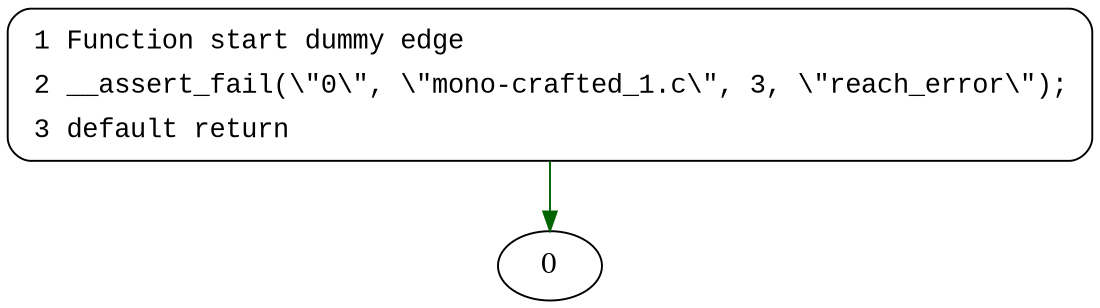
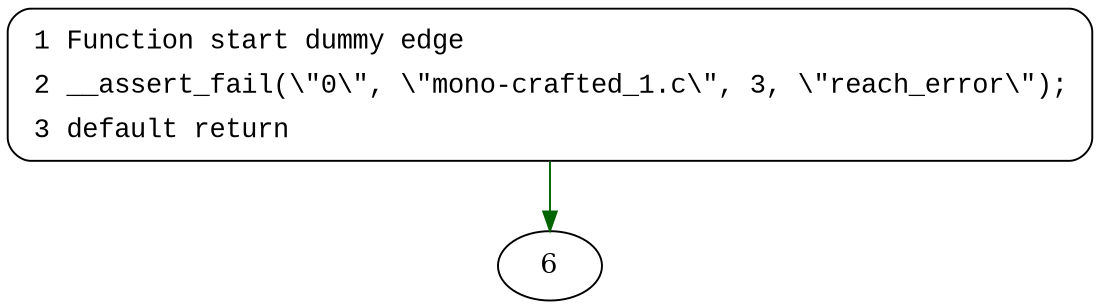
  digraph {
    n1 [fillcolor=white fontname="Courier New" label=<<table border="0" cellborder="0" cellpadding="3" bgcolor="white"><tr><td align="right">1</td><td align="left">Function start dummy edge</td></tr><tr><td align="right">2</td><td align="left">__assert_fail(\&quot;0\&quot;, \&quot;mono-crafted_1.c\&quot;, 3, \&quot;reach_error\&quot;);</td></tr><tr><td align="right">3</td><td align="left">default return</td></tr></table>> penwidth=1 shape=Mrecord style="filled,bold"]
-   0
+   0 [label=6]
    n1 -> 0 [color=darkgreen]
  }
